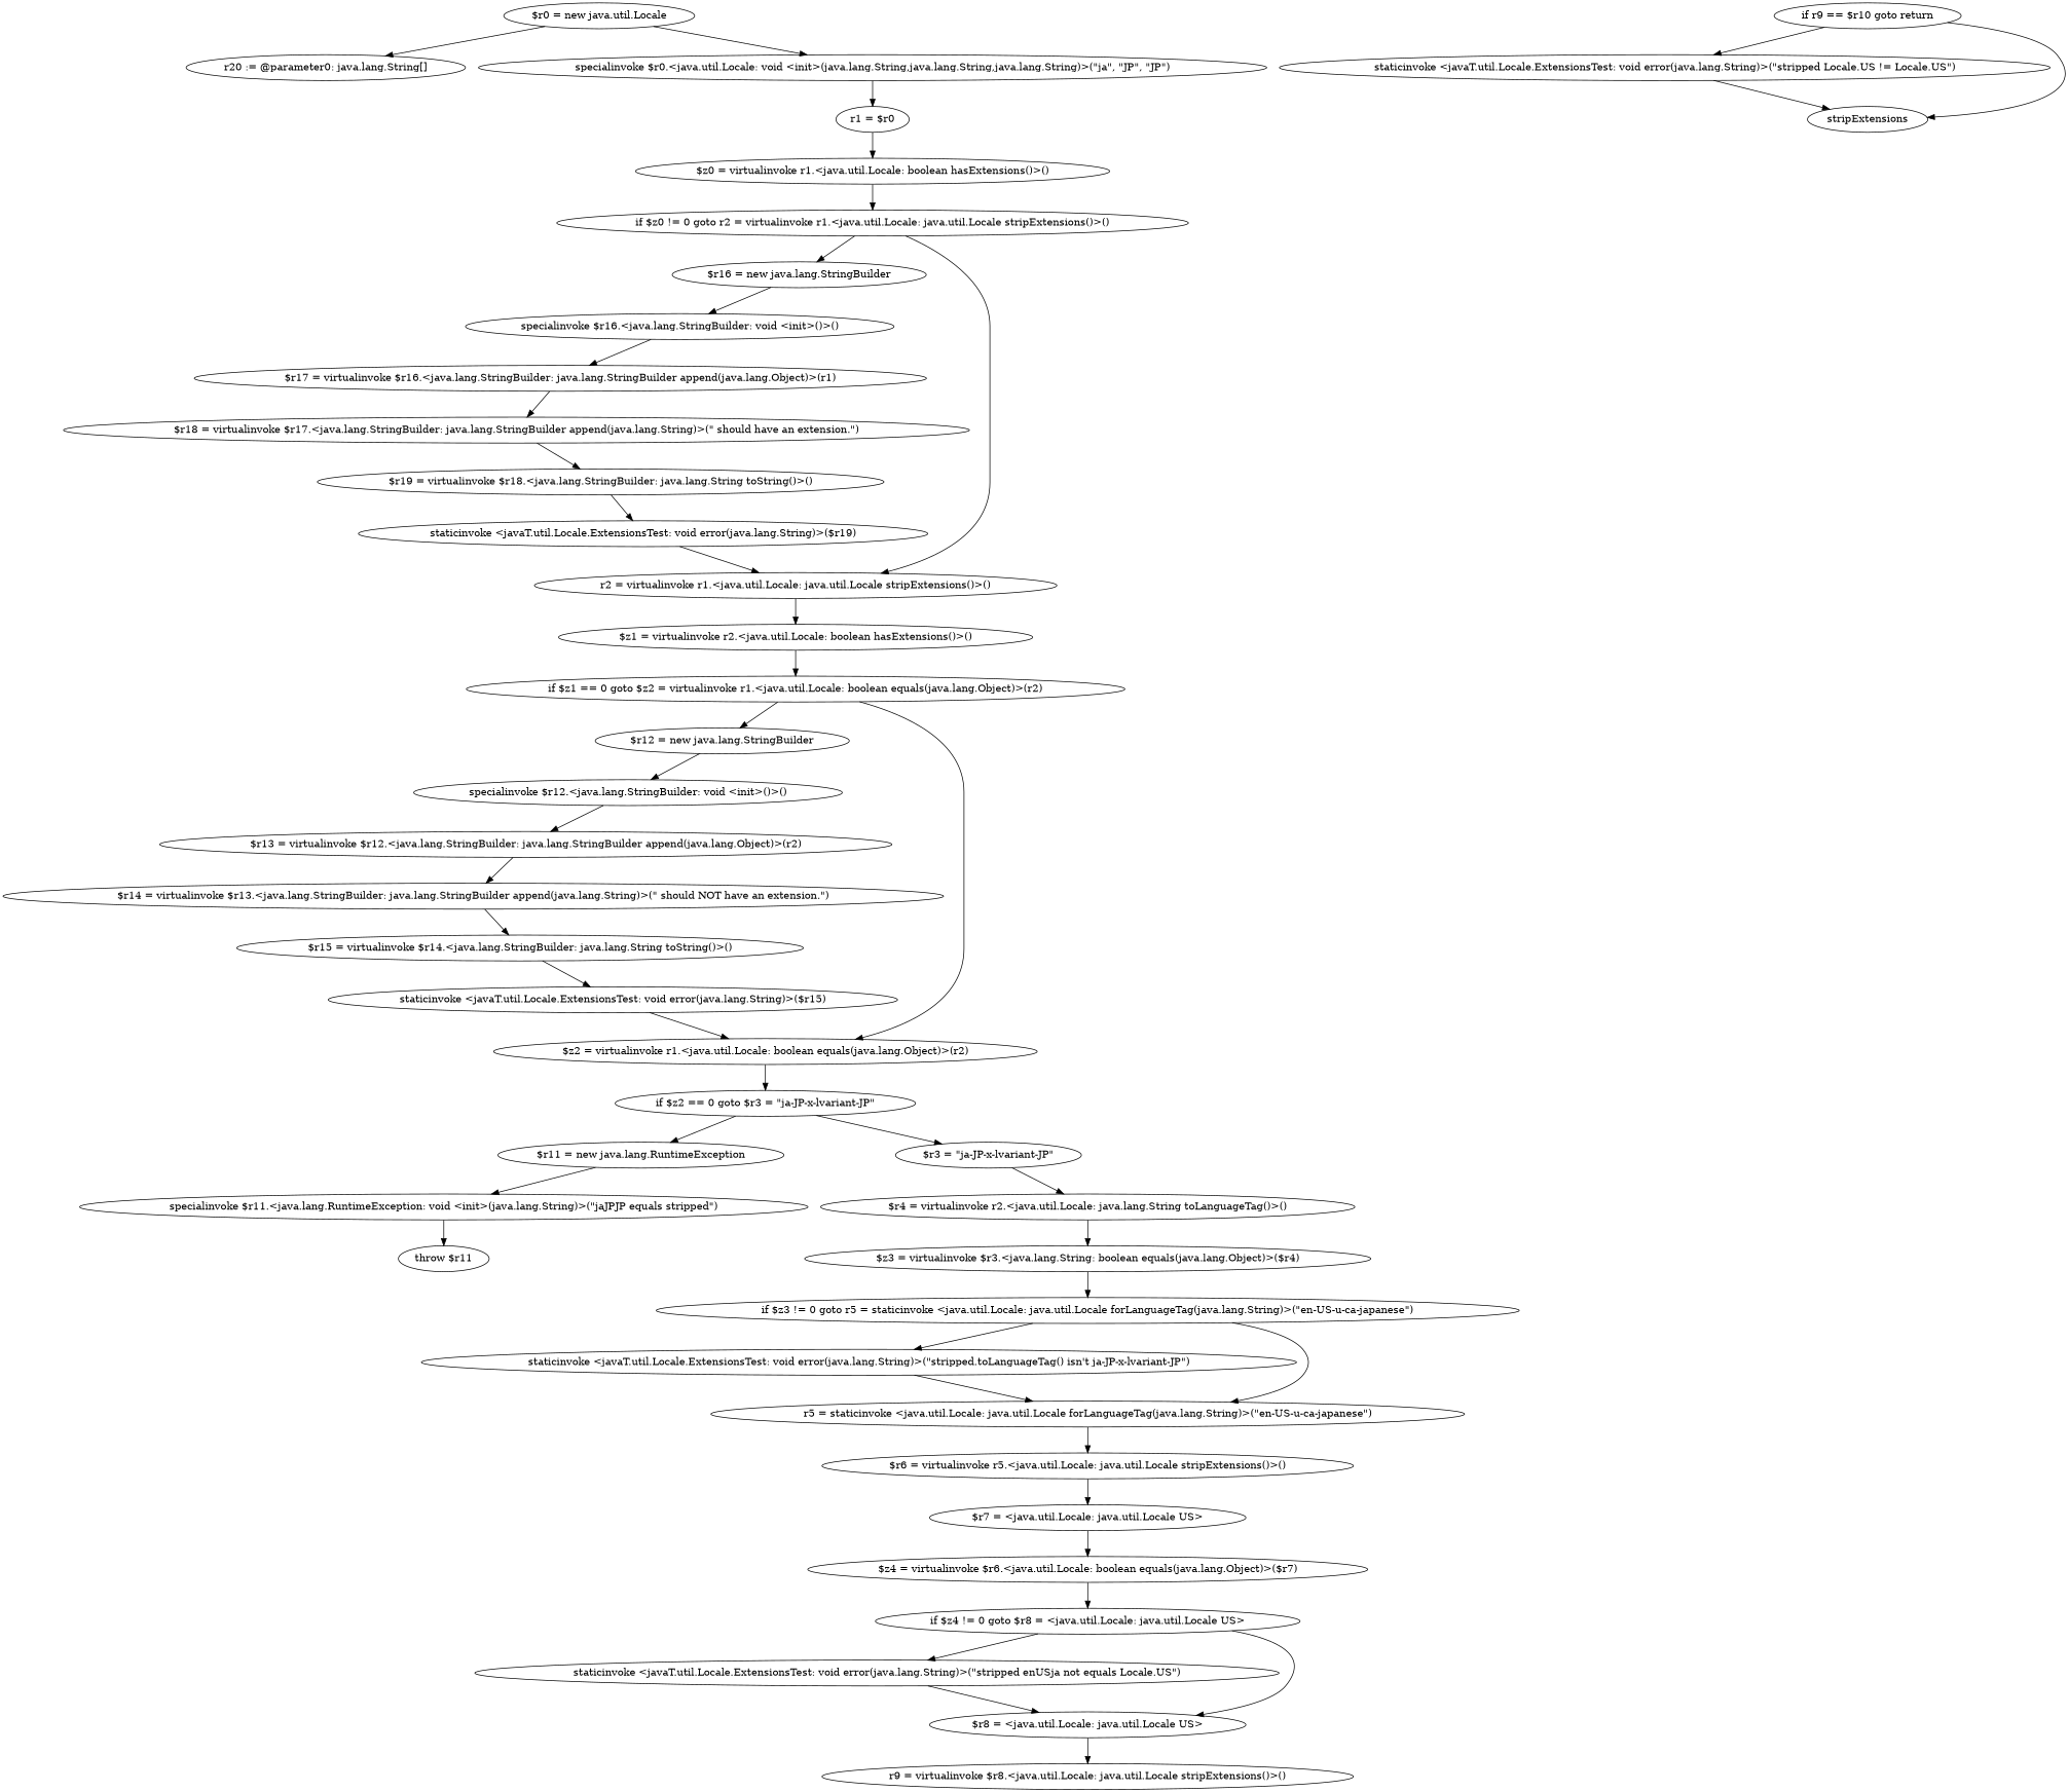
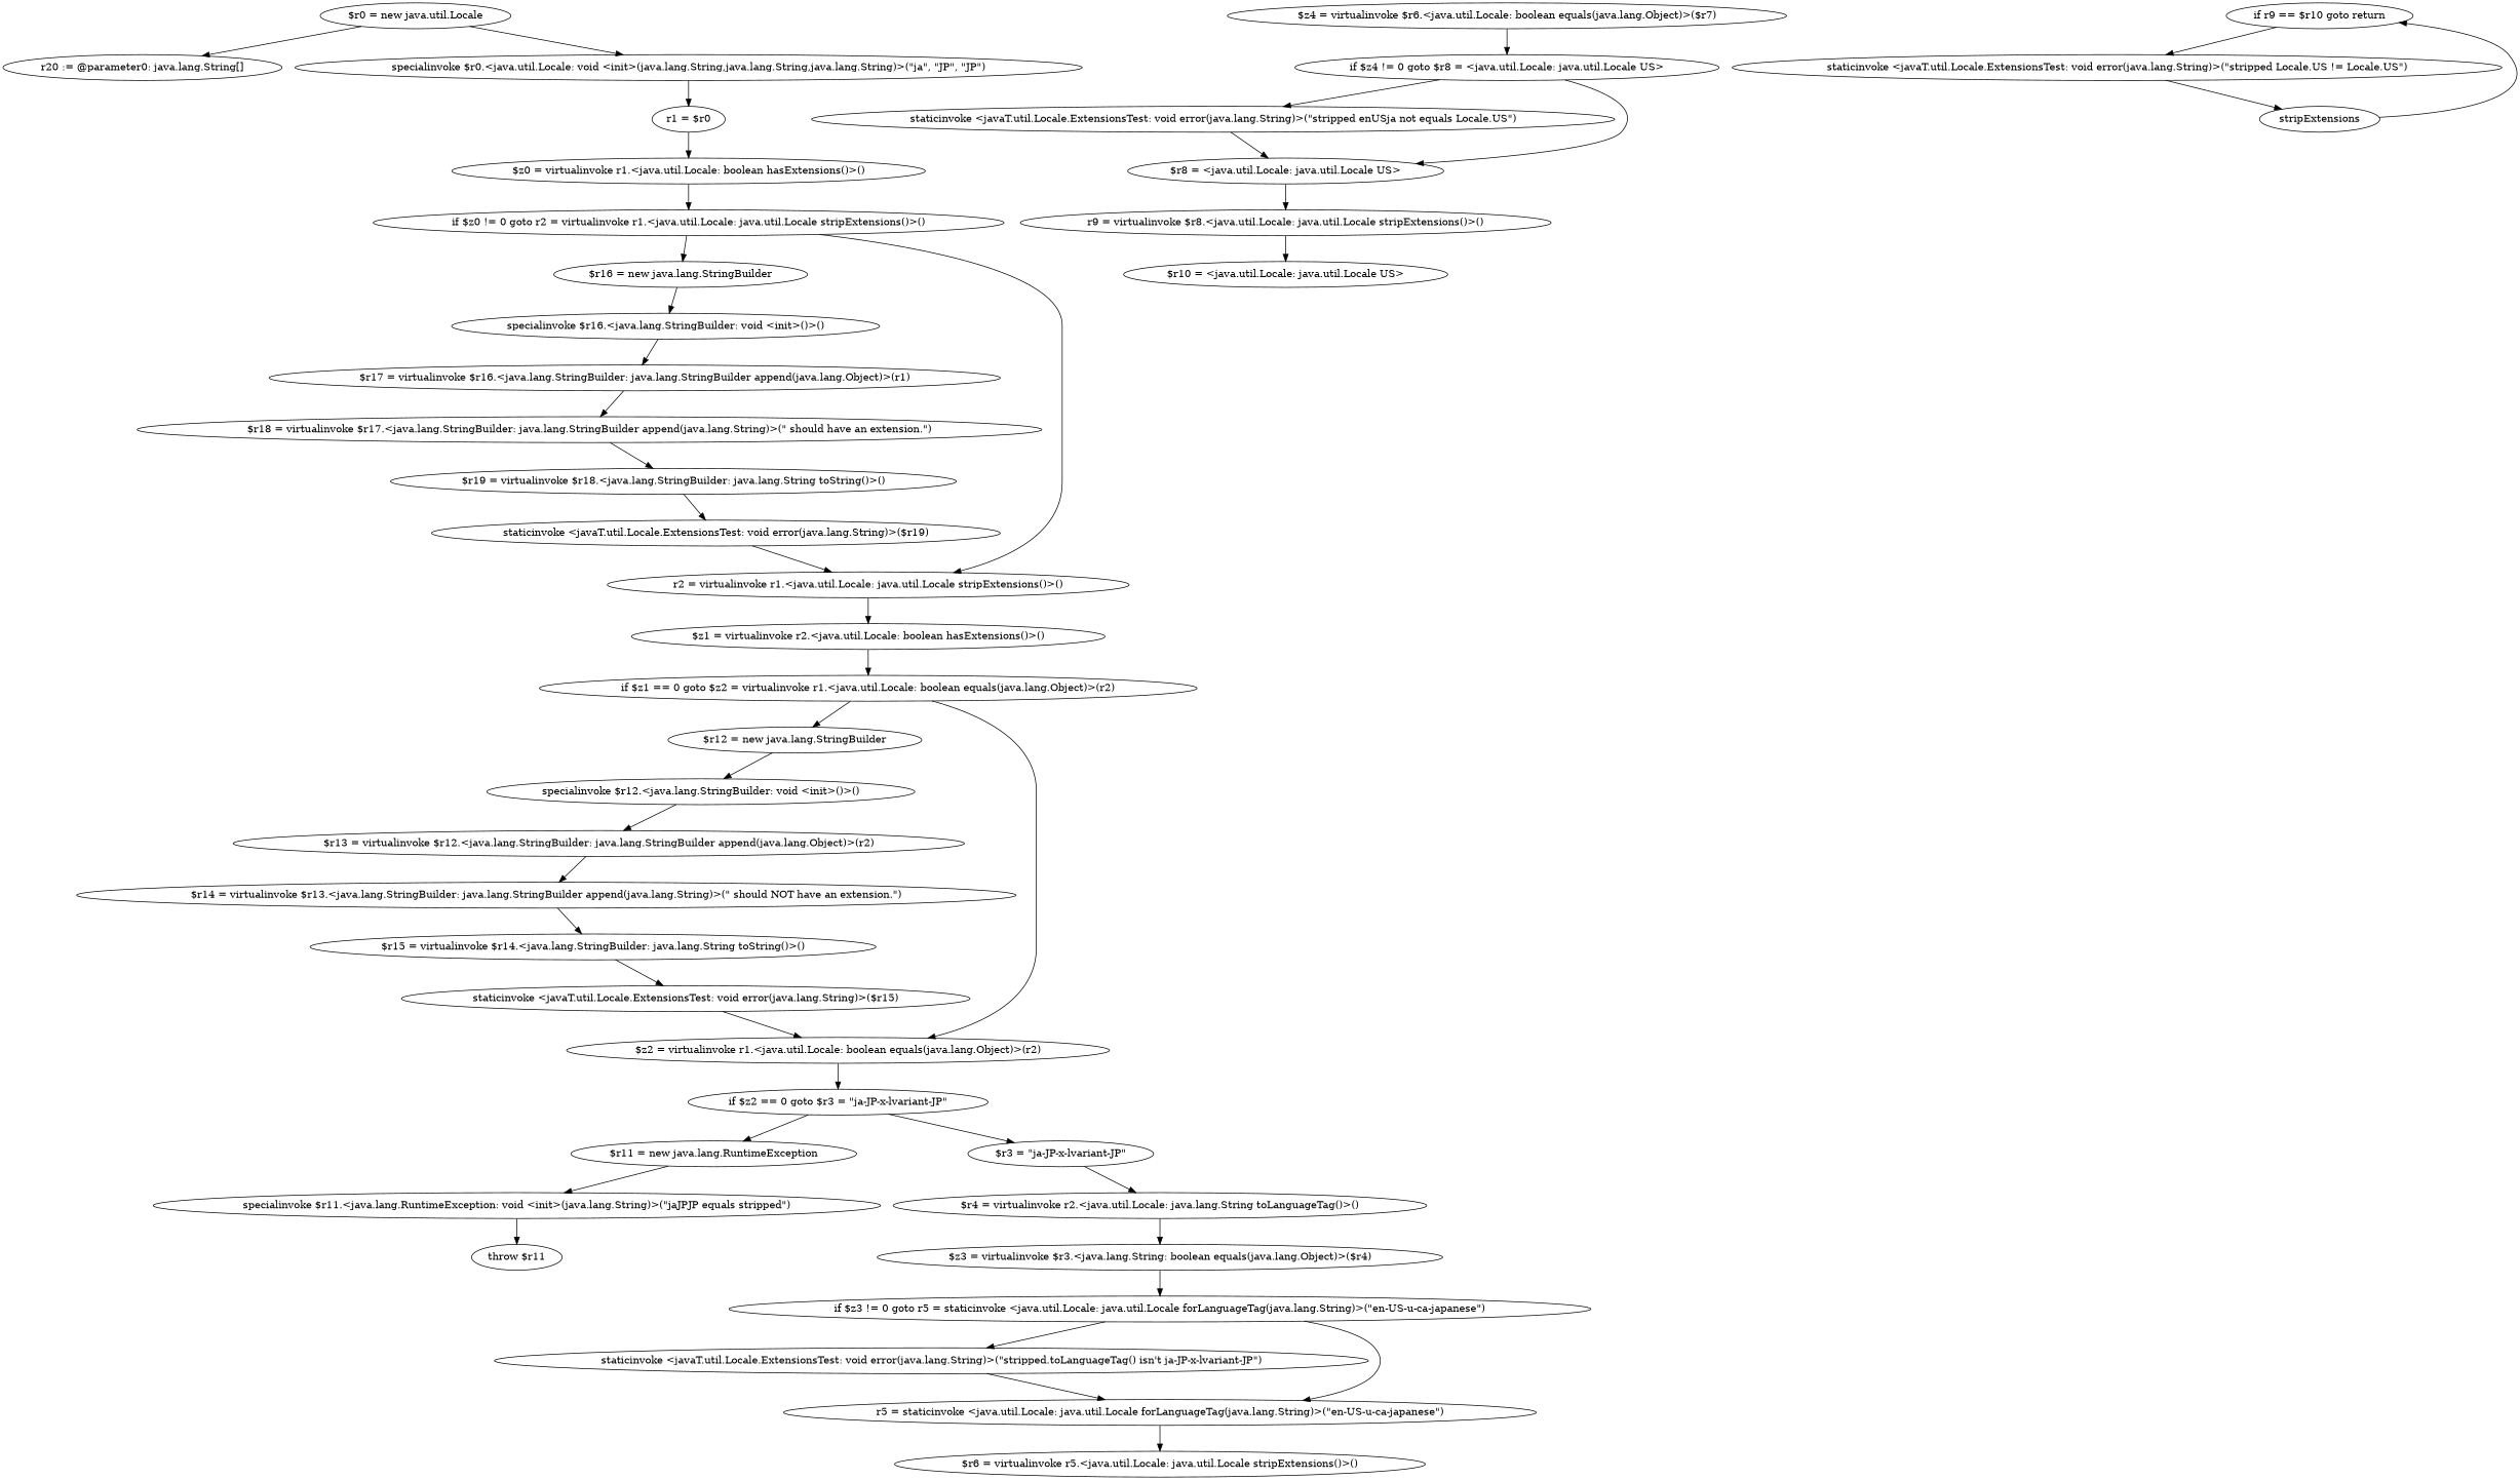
  digraph {
    "$r0 = new java.util.Locale"
    "r20 := @parameter0: java.lang.String[]"
    "specialinvoke $r0.<java.util.Locale: void <init>(java.lang.String,java.lang.String,java.lang.String)>(\"ja\", \"JP\", \"JP\")"
    "r1 = $r0"
    "$z0 = virtualinvoke r1.<java.util.Locale: boolean hasExtensions()>()"
    "if $z0 != 0 goto r2 = virtualinvoke r1.<java.util.Locale: java.util.Locale stripExtensions()>()"
    "$r16 = new java.lang.StringBuilder"
    "r2 = virtualinvoke r1.<java.util.Locale: java.util.Locale stripExtensions()>()"
    "specialinvoke $r16.<java.lang.StringBuilder: void <init>()>()"
    "$z1 = virtualinvoke r2.<java.util.Locale: boolean hasExtensions()>()"
    "$r17 = virtualinvoke $r16.<java.lang.StringBuilder: java.lang.StringBuilder append(java.lang.Object)>(r1)"
    "$r18 = virtualinvoke $r17.<java.lang.StringBuilder: java.lang.StringBuilder append(java.lang.String)>(\" should have an extension.\")"
    "$r19 = virtualinvoke $r18.<java.lang.StringBuilder: java.lang.String toString()>()"
    "staticinvoke <javaT.util.Locale.ExtensionsTest: void error(java.lang.String)>($r19)"
    "if $z1 == 0 goto $z2 = virtualinvoke r1.<java.util.Locale: boolean equals(java.lang.Object)>(r2)"
    "$r12 = new java.lang.StringBuilder"
    "$z2 = virtualinvoke r1.<java.util.Locale: boolean equals(java.lang.Object)>(r2)"
    "specialinvoke $r12.<java.lang.StringBuilder: void <init>()>()"
    "if $z2 == 0 goto $r3 = \"ja-JP-x-lvariant-JP\""
    "$r13 = virtualinvoke $r12.<java.lang.StringBuilder: java.lang.StringBuilder append(java.lang.Object)>(r2)"
    "$r14 = virtualinvoke $r13.<java.lang.StringBuilder: java.lang.StringBuilder append(java.lang.String)>(\" should NOT have an extension.\")"
    "$r15 = virtualinvoke $r14.<java.lang.StringBuilder: java.lang.String toString()>()"
    "staticinvoke <javaT.util.Locale.ExtensionsTest: void error(java.lang.String)>($r15)"
    "$r11 = new java.lang.RuntimeException"
    "$r3 = \"ja-JP-x-lvariant-JP\""
    "specialinvoke $r11.<java.lang.RuntimeException: void <init>(java.lang.String)>(\"jaJPJP equals stripped\")"
    "$r4 = virtualinvoke r2.<java.util.Locale: java.lang.String toLanguageTag()>()"
    "throw $r11"
    "$z3 = virtualinvoke $r3.<java.lang.String: boolean equals(java.lang.Object)>($r4)"
    "if $z3 != 0 goto r5 = staticinvoke <java.util.Locale: java.util.Locale forLanguageTag(java.lang.String)>(\"en-US-u-ca-japanese\")"
    "staticinvoke <javaT.util.Locale.ExtensionsTest: void error(java.lang.String)>(\"stripped.toLanguageTag() isn\'t ja-JP-x-lvariant-JP\")"
    "r5 = staticinvoke <java.util.Locale: java.util.Locale forLanguageTag(java.lang.String)>(\"en-US-u-ca-japanese\")"
    "$r6 = virtualinvoke r5.<java.util.Locale: java.util.Locale stripExtensions()>()"
-   "$r7 = <java.util.Locale: java.util.Locale US>"
    "$z4 = virtualinvoke $r6.<java.util.Locale: boolean equals(java.lang.Object)>($r7)"
    "if $z4 != 0 goto $r8 = <java.util.Locale: java.util.Locale US>"
    "staticinvoke <javaT.util.Locale.ExtensionsTest: void error(java.lang.String)>(\"stripped enUSja not equals Locale.US\")"
    "$r8 = <java.util.Locale: java.util.Locale US>"
    "r9 = virtualinvoke $r8.<java.util.Locale: java.util.Locale stripExtensions()>()"
+   "$r10 = <java.util.Locale: java.util.Locale US>"
    "if r9 == $r10 goto return"
    "staticinvoke <javaT.util.Locale.ExtensionsTest: void error(java.lang.String)>(\"stripped Locale.US != Locale.US\")"
    n43 [label=stripExtensions]
    "$r0 = new java.util.Locale" -> "r20 := @parameter0: java.lang.String[]"
    "$r0 = new java.util.Locale" -> "specialinvoke $r0.<java.util.Locale: void <init>(java.lang.String,java.lang.String,java.lang.String)>(\"ja\", \"JP\", \"JP\")"
    "specialinvoke $r0.<java.util.Locale: void <init>(java.lang.String,java.lang.String,java.lang.String)>(\"ja\", \"JP\", \"JP\")" -> "r1 = $r0"
    "r1 = $r0" -> "$z0 = virtualinvoke r1.<java.util.Locale: boolean hasExtensions()>()"
    "$z0 = virtualinvoke r1.<java.util.Locale: boolean hasExtensions()>()" -> "if $z0 != 0 goto r2 = virtualinvoke r1.<java.util.Locale: java.util.Locale stripExtensions()>()"
    "if $z0 != 0 goto r2 = virtualinvoke r1.<java.util.Locale: java.util.Locale stripExtensions()>()" -> "$r16 = new java.lang.StringBuilder"
    "if $z0 != 0 goto r2 = virtualinvoke r1.<java.util.Locale: java.util.Locale stripExtensions()>()" -> "r2 = virtualinvoke r1.<java.util.Locale: java.util.Locale stripExtensions()>()"
    "$r16 = new java.lang.StringBuilder" -> "specialinvoke $r16.<java.lang.StringBuilder: void <init>()>()"
    "r2 = virtualinvoke r1.<java.util.Locale: java.util.Locale stripExtensions()>()" -> "$z1 = virtualinvoke r2.<java.util.Locale: boolean hasExtensions()>()"
    "specialinvoke $r16.<java.lang.StringBuilder: void <init>()>()" -> "$r17 = virtualinvoke $r16.<java.lang.StringBuilder: java.lang.StringBuilder append(java.lang.Object)>(r1)"
    "$z1 = virtualinvoke r2.<java.util.Locale: boolean hasExtensions()>()" -> "if $z1 == 0 goto $z2 = virtualinvoke r1.<java.util.Locale: boolean equals(java.lang.Object)>(r2)"
    "$r17 = virtualinvoke $r16.<java.lang.StringBuilder: java.lang.StringBuilder append(java.lang.Object)>(r1)" -> "$r18 = virtualinvoke $r17.<java.lang.StringBuilder: java.lang.StringBuilder append(java.lang.String)>(\" should have an extension.\")"
    "$r18 = virtualinvoke $r17.<java.lang.StringBuilder: java.lang.StringBuilder append(java.lang.String)>(\" should have an extension.\")" -> "$r19 = virtualinvoke $r18.<java.lang.StringBuilder: java.lang.String toString()>()"
    "$r19 = virtualinvoke $r18.<java.lang.StringBuilder: java.lang.String toString()>()" -> "staticinvoke <javaT.util.Locale.ExtensionsTest: void error(java.lang.String)>($r19)"
    "staticinvoke <javaT.util.Locale.ExtensionsTest: void error(java.lang.String)>($r19)" -> "r2 = virtualinvoke r1.<java.util.Locale: java.util.Locale stripExtensions()>()"
    "if $z1 == 0 goto $z2 = virtualinvoke r1.<java.util.Locale: boolean equals(java.lang.Object)>(r2)" -> "$r12 = new java.lang.StringBuilder"
    "if $z1 == 0 goto $z2 = virtualinvoke r1.<java.util.Locale: boolean equals(java.lang.Object)>(r2)" -> "$z2 = virtualinvoke r1.<java.util.Locale: boolean equals(java.lang.Object)>(r2)"
    "$r12 = new java.lang.StringBuilder" -> "specialinvoke $r12.<java.lang.StringBuilder: void <init>()>()"
    "$z2 = virtualinvoke r1.<java.util.Locale: boolean equals(java.lang.Object)>(r2)" -> "if $z2 == 0 goto $r3 = \"ja-JP-x-lvariant-JP\""
    "specialinvoke $r12.<java.lang.StringBuilder: void <init>()>()" -> "$r13 = virtualinvoke $r12.<java.lang.StringBuilder: java.lang.StringBuilder append(java.lang.Object)>(r2)"
    "if $z2 == 0 goto $r3 = \"ja-JP-x-lvariant-JP\"" -> "$r11 = new java.lang.RuntimeException"
    "if $z2 == 0 goto $r3 = \"ja-JP-x-lvariant-JP\"" -> "$r3 = \"ja-JP-x-lvariant-JP\""
    "$r13 = virtualinvoke $r12.<java.lang.StringBuilder: java.lang.StringBuilder append(java.lang.Object)>(r2)" -> "$r14 = virtualinvoke $r13.<java.lang.StringBuilder: java.lang.StringBuilder append(java.lang.String)>(\" should NOT have an extension.\")"
    "$r14 = virtualinvoke $r13.<java.lang.StringBuilder: java.lang.StringBuilder append(java.lang.String)>(\" should NOT have an extension.\")" -> "$r15 = virtualinvoke $r14.<java.lang.StringBuilder: java.lang.String toString()>()"
    "$r15 = virtualinvoke $r14.<java.lang.StringBuilder: java.lang.String toString()>()" -> "staticinvoke <javaT.util.Locale.ExtensionsTest: void error(java.lang.String)>($r15)"
    "staticinvoke <javaT.util.Locale.ExtensionsTest: void error(java.lang.String)>($r15)" -> "$z2 = virtualinvoke r1.<java.util.Locale: boolean equals(java.lang.Object)>(r2)"
    "$r11 = new java.lang.RuntimeException" -> "specialinvoke $r11.<java.lang.RuntimeException: void <init>(java.lang.String)>(\"jaJPJP equals stripped\")"
    "$r3 = \"ja-JP-x-lvariant-JP\"" -> "$r4 = virtualinvoke r2.<java.util.Locale: java.lang.String toLanguageTag()>()"
    "specialinvoke $r11.<java.lang.RuntimeException: void <init>(java.lang.String)>(\"jaJPJP equals stripped\")" -> "throw $r11"
    "$r4 = virtualinvoke r2.<java.util.Locale: java.lang.String toLanguageTag()>()" -> "$z3 = virtualinvoke $r3.<java.lang.String: boolean equals(java.lang.Object)>($r4)"
    "$z3 = virtualinvoke $r3.<java.lang.String: boolean equals(java.lang.Object)>($r4)" -> "if $z3 != 0 goto r5 = staticinvoke <java.util.Locale: java.util.Locale forLanguageTag(java.lang.String)>(\"en-US-u-ca-japanese\")"
    "if $z3 != 0 goto r5 = staticinvoke <java.util.Locale: java.util.Locale forLanguageTag(java.lang.String)>(\"en-US-u-ca-japanese\")" -> "staticinvoke <javaT.util.Locale.ExtensionsTest: void error(java.lang.String)>(\"stripped.toLanguageTag() isn\'t ja-JP-x-lvariant-JP\")"
    "if $z3 != 0 goto r5 = staticinvoke <java.util.Locale: java.util.Locale forLanguageTag(java.lang.String)>(\"en-US-u-ca-japanese\")" -> "r5 = staticinvoke <java.util.Locale: java.util.Locale forLanguageTag(java.lang.String)>(\"en-US-u-ca-japanese\")"
    "staticinvoke <javaT.util.Locale.ExtensionsTest: void error(java.lang.String)>(\"stripped.toLanguageTag() isn\'t ja-JP-x-lvariant-JP\")" -> "r5 = staticinvoke <java.util.Locale: java.util.Locale forLanguageTag(java.lang.String)>(\"en-US-u-ca-japanese\")"
    "r5 = staticinvoke <java.util.Locale: java.util.Locale forLanguageTag(java.lang.String)>(\"en-US-u-ca-japanese\")" -> "$r6 = virtualinvoke r5.<java.util.Locale: java.util.Locale stripExtensions()>()"
-   "$r6 = virtualinvoke r5.<java.util.Locale: java.util.Locale stripExtensions()>()" -> "$r7 = <java.util.Locale: java.util.Locale US>"
-   "$r7 = <java.util.Locale: java.util.Locale US>" -> "$z4 = virtualinvoke $r6.<java.util.Locale: boolean equals(java.lang.Object)>($r7)"
    "$z4 = virtualinvoke $r6.<java.util.Locale: boolean equals(java.lang.Object)>($r7)" -> "if $z4 != 0 goto $r8 = <java.util.Locale: java.util.Locale US>"
    "if $z4 != 0 goto $r8 = <java.util.Locale: java.util.Locale US>" -> "staticinvoke <javaT.util.Locale.ExtensionsTest: void error(java.lang.String)>(\"stripped enUSja not equals Locale.US\")"
    "if $z4 != 0 goto $r8 = <java.util.Locale: java.util.Locale US>" -> "$r8 = <java.util.Locale: java.util.Locale US>"
    "staticinvoke <javaT.util.Locale.ExtensionsTest: void error(java.lang.String)>(\"stripped enUSja not equals Locale.US\")" -> "$r8 = <java.util.Locale: java.util.Locale US>"
    "$r8 = <java.util.Locale: java.util.Locale US>" -> "r9 = virtualinvoke $r8.<java.util.Locale: java.util.Locale stripExtensions()>()"
+   "r9 = virtualinvoke $r8.<java.util.Locale: java.util.Locale stripExtensions()>()" -> "$r10 = <java.util.Locale: java.util.Locale US>"
    "if r9 == $r10 goto return" -> "staticinvoke <javaT.util.Locale.ExtensionsTest: void error(java.lang.String)>(\"stripped Locale.US != Locale.US\")"
-   "if r9 == $r10 goto return" -> n43
+   n43 -> "if r9 == $r10 goto return"
    "staticinvoke <javaT.util.Locale.ExtensionsTest: void error(java.lang.String)>(\"stripped Locale.US != Locale.US\")" -> n43
  }
